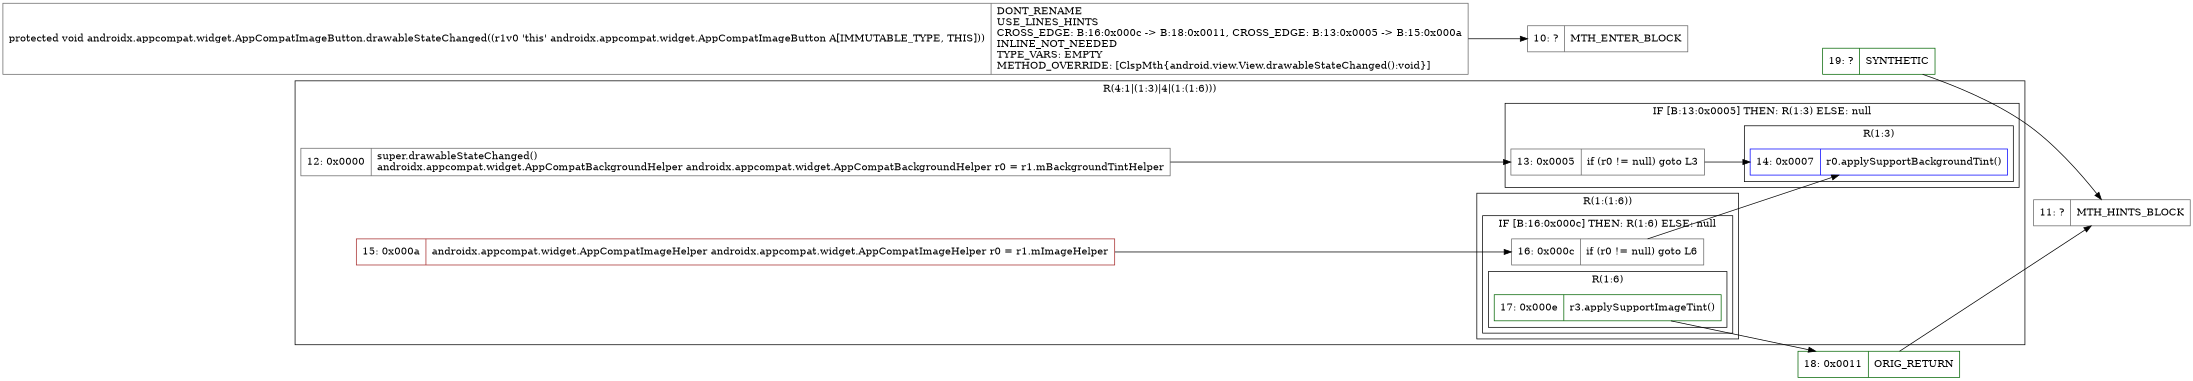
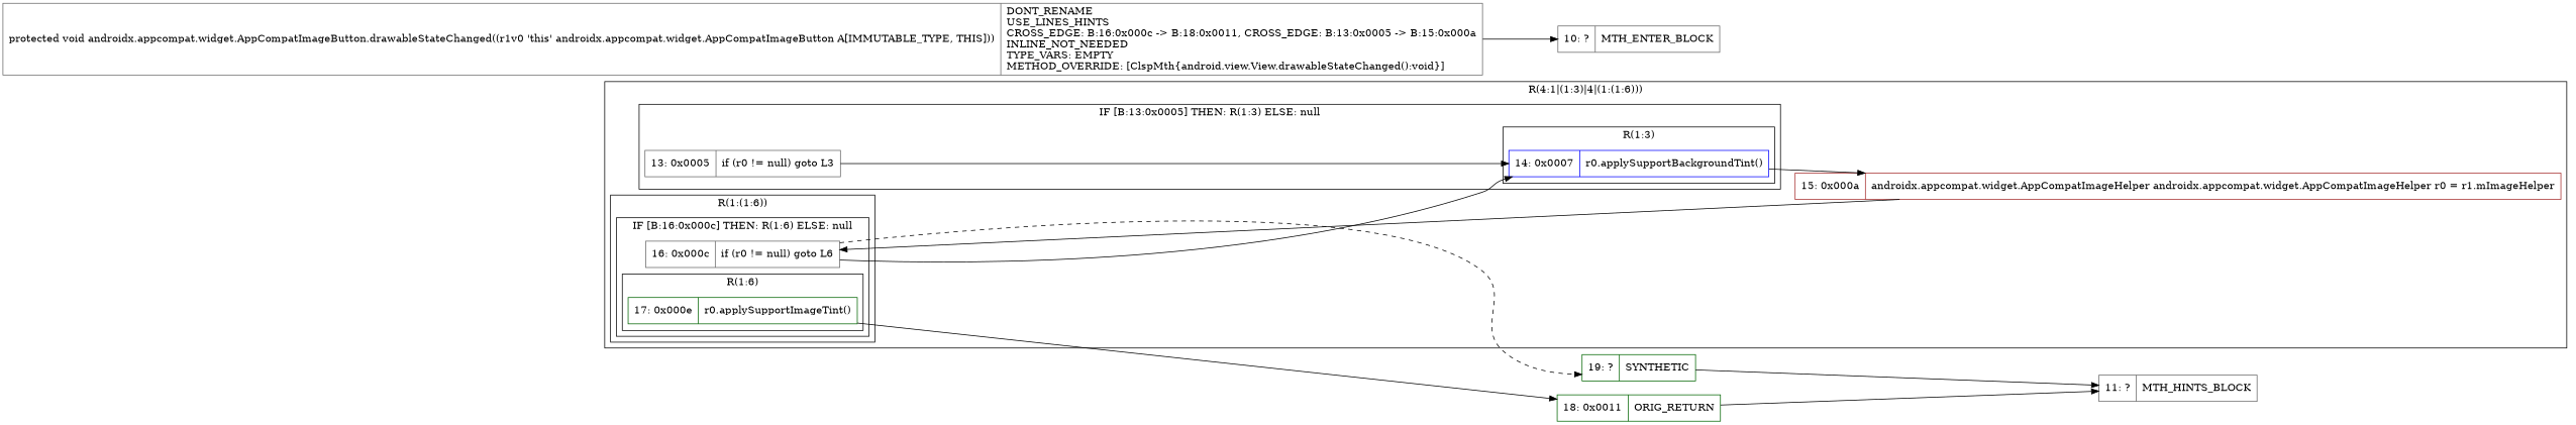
  digraph {
    rankdir=LR
    node [color=gray40 shape=record]
    n1 [color=blue label="{14\:\ 0x0007|r0.applySupportBackgroundTint()\l}"]
    n2 [label="{13\:\ 0x0005|if (r0 != null) goto L3\l}"]
-   n3 [color=darkgreen label="{17\:\ 0x000e|r3.applySupportImageTint()\l}"]
+   n3 [color=darkgreen label="{17\:\ 0x000e|r0.applySupportImageTint()\l}"]
    n4 [label="{16\:\ 0x000c|if (r0 != null) goto L6\l}"]
-   n5 [label="{12\:\ 0x0000|super.drawableStateChanged()\landroidx.appcompat.widget.AppCompatBackgroundHelper androidx.appcompat.widget.AppCompatBackgroundHelper r0 = r1.mBackgroundTintHelper\l}"]
    n6 [color=brown label="{15\:\ 0x000a|androidx.appcompat.widget.AppCompatImageHelper androidx.appcompat.widget.AppCompatImageHelper r0 = r1.mImageHelper\l}"]
    n7 [color=darkgreen label="{18\:\ 0x0011|ORIG_RETURN\l}"]
    n8 [color=darkgreen label="{19\:\ ?|SYNTHETIC\l}"]
    n9 [label="{11\:\ ?|MTH_HINTS_BLOCK\l}"]
    n10 [label="{10\:\ ?|MTH_ENTER_BLOCK\l}"]
    n11 [label="{protected void androidx.appcompat.widget.AppCompatImageButton.drawableStateChanged((r1v0 'this' androidx.appcompat.widget.AppCompatImageButton A[IMMUTABLE_TYPE, THIS]))  | DONT_RENAME\lUSE_LINES_HINTS\lCROSS_EDGE: B:16:0x000c \-\> B:18:0x0011, CROSS_EDGE: B:13:0x0005 \-\> B:15:0x000a\lINLINE_NOT_NEEDED\lTYPE_VARS: EMPTY\lMETHOD_OVERRIDE: [ClspMth\{android.view.View.drawableStateChanged():void\}]\l}"]
    subgraph cluster_1 {
      label="R(4:1|(1:3)|4|(1:(1:6)))"
-     n5
      n6
      subgraph cluster_2 {
        label="IF [B:13:0x0005] THEN: R(1:3) ELSE: null"
        n2
        subgraph cluster_3 {
          label="R(1:3)"
          n1
        }
      }
      subgraph cluster_4 {
        label="R(1:(1:6))"
        subgraph cluster_5 {
          label="IF [B:16:0x000c] THEN: R(1:6) ELSE: null"
          n4
          subgraph cluster_6 {
            label="R(1:6)"
            n3
          }
        }
      }
    }
+   n1 -> n6
    n2 -> n1
    n3 -> n7
    n4 -> n1
-   n5 -> n2
+   n4 -> n8 [style=dashed]
    n6 -> n4
    n7 -> n9
    n8 -> n9
    n11 -> n10
  }
